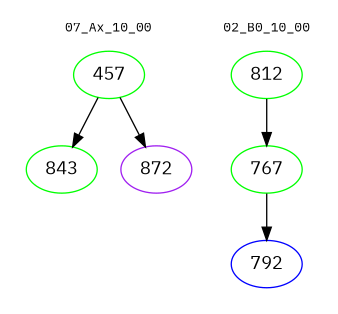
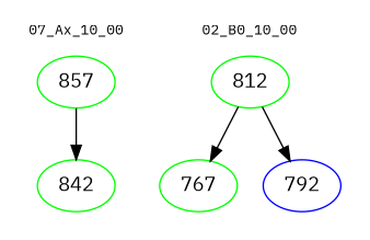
  digraph {
    fontname="IBM Plex Mono"
    node [color=green fontname="IBM Plex Mono"]
    edge [color=black fontname="IBM Plex Mono"]
-   n1 [label=457]
-   n2 [label=843]
-   n3 [color=purple label=872]
+   n1 [label=857]
+   n2 [label=842]
    n4 [label=767]
    n5 [label=812]
    n6 [color=blue label=792]
    subgraph cluster_1 {
      color=white
      fontsize=10
      label="07_Ax_10_00"
      n1
      n2
-     n3
    }
    subgraph cluster_2 {
      color=white
      fontsize=10
      label="02_B0_10_00"
      n4
      n5
      n6
    }
    n1 -> n2
-   n1 -> n3
-   n4 -> n6
+   n5 -> n6
    n5 -> n4
  }
